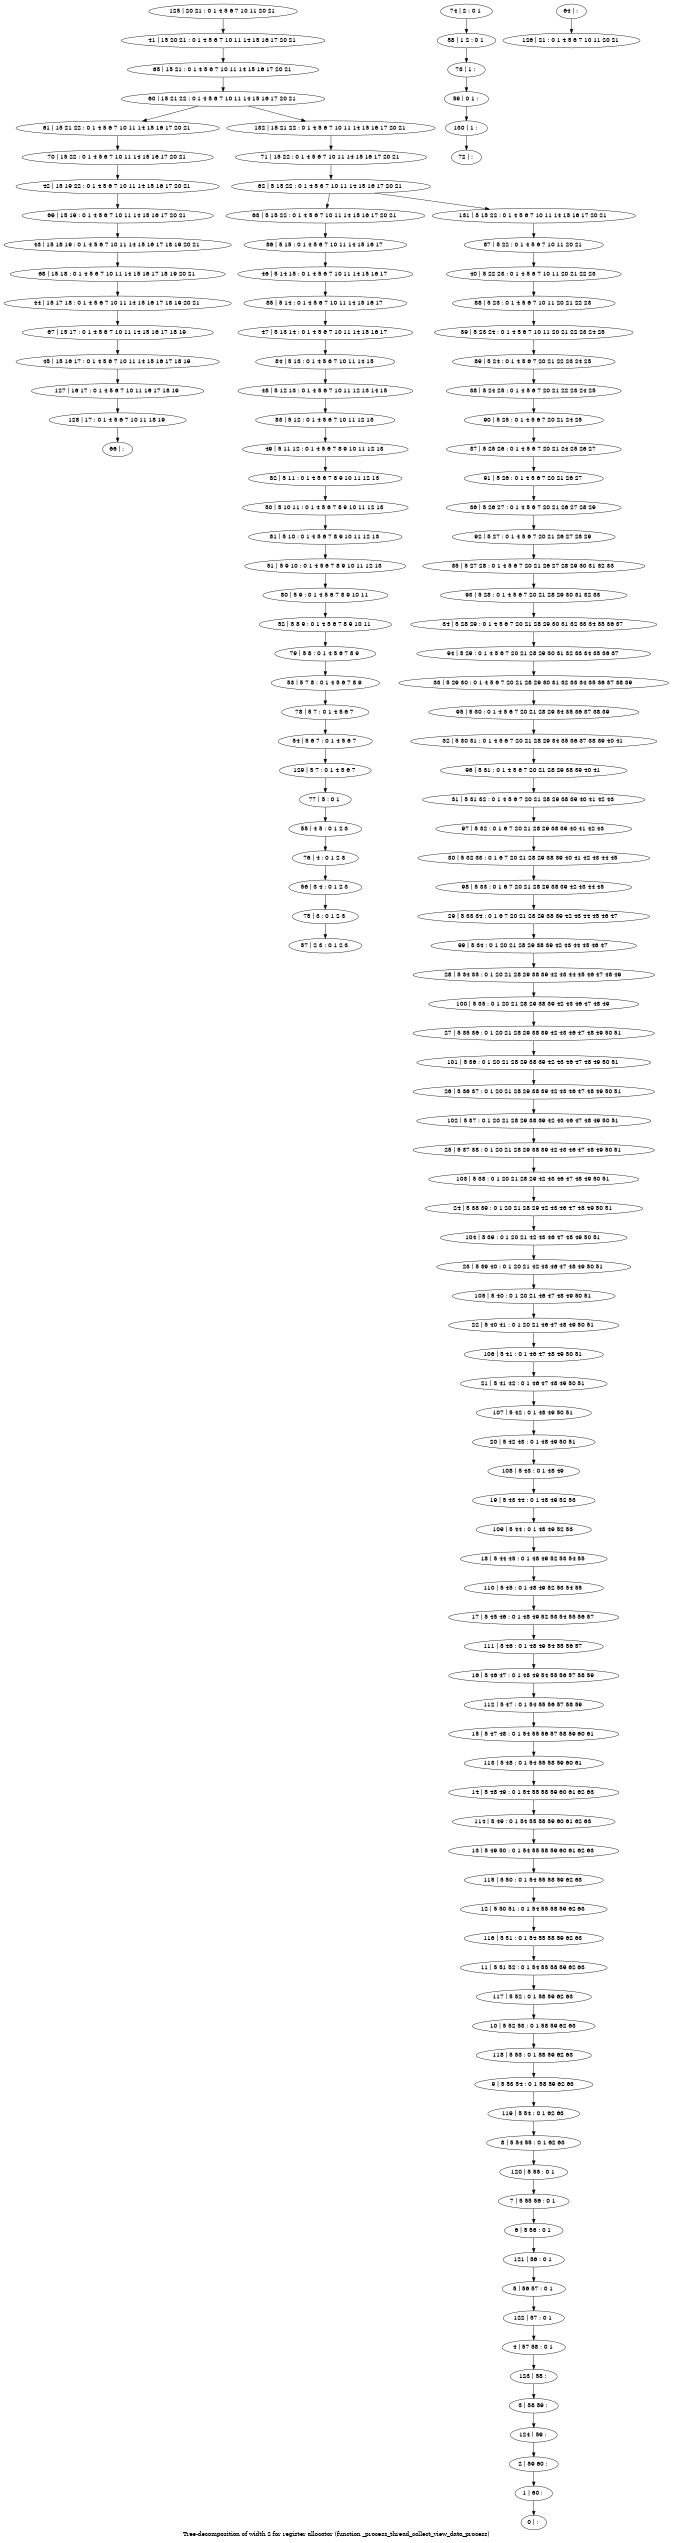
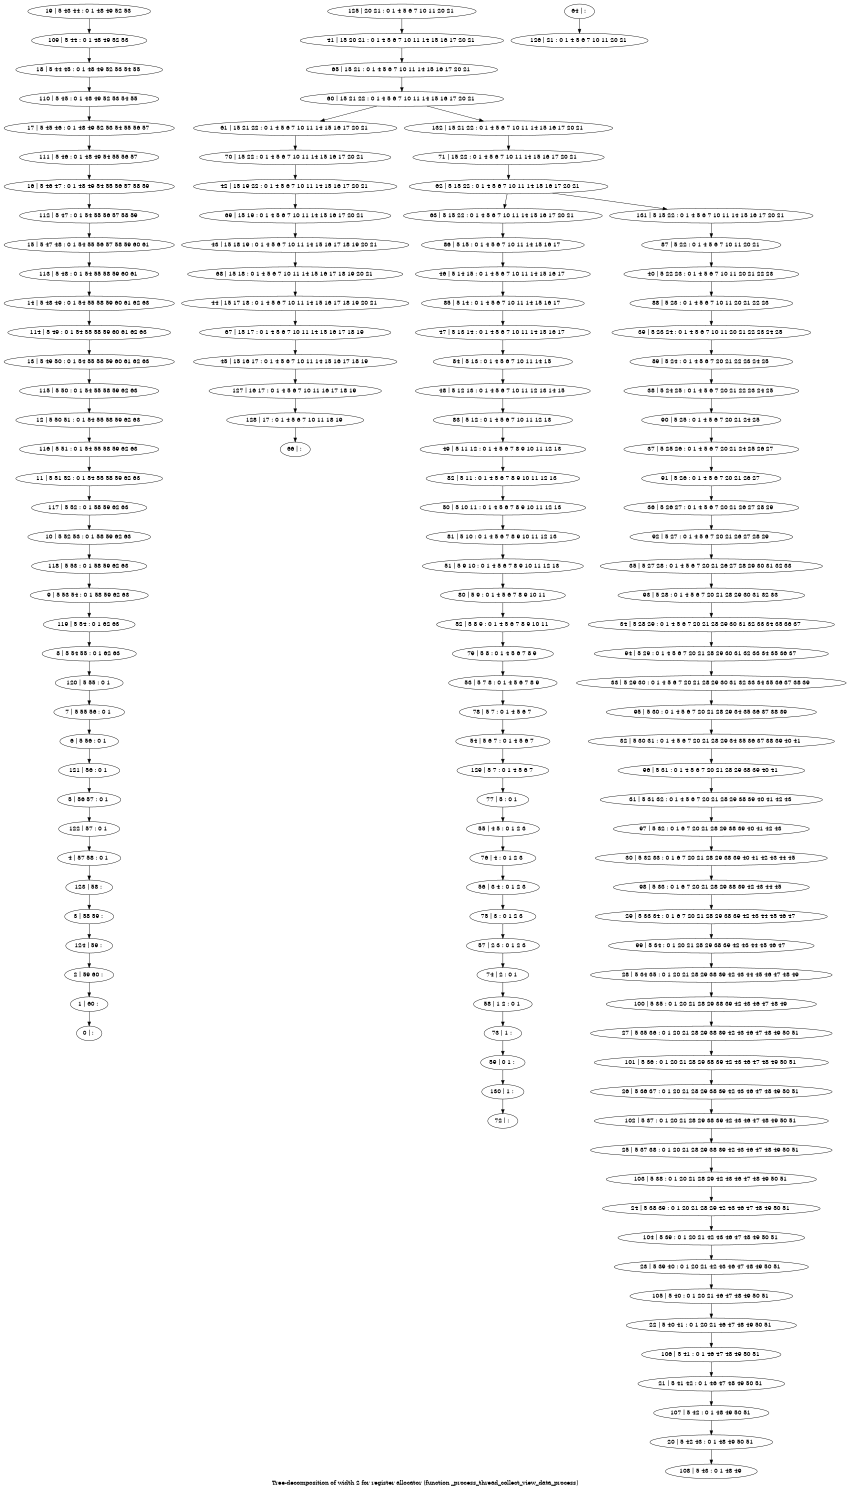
  digraph {
    label="Tree-decomposition of width 2 for register allocator (function _process_thread_collect_view_data_process)"
    n1 [label="0 | : "]
    n2 [label="1 | 60 : "]
    n3 [label="2 | 59 60 : "]
    n4 [label="3 | 58 59 : "]
    n5 [label="124 | 59 : "]
    n6 [label="4 | 57 58 : 0 1 "]
    n7 [label="123 | 58 : "]
    n8 [label="5 | 56 57 : 0 1 "]
    n9 [label="122 | 57 : 0 1 "]
    n10 [label="6 | 5 56 : 0 1 "]
    n11 [label="121 | 56 : 0 1 "]
    n12 [label="7 | 5 55 56 : 0 1 "]
    n13 [label="8 | 5 54 55 : 0 1 62 63 "]
    n14 [label="120 | 5 55 : 0 1 "]
    n15 [label="9 | 5 53 54 : 0 1 58 59 62 63 "]
    n16 [label="119 | 5 54 : 0 1 62 63 "]
    n17 [label="10 | 5 52 53 : 0 1 58 59 62 63 "]
    n18 [label="118 | 5 53 : 0 1 58 59 62 63 "]
    n19 [label="11 | 5 51 52 : 0 1 54 55 58 59 62 63 "]
    n20 [label="117 | 5 52 : 0 1 58 59 62 63 "]
    n21 [label="12 | 5 50 51 : 0 1 54 55 58 59 62 63 "]
    n22 [label="116 | 5 51 : 0 1 54 55 58 59 62 63 "]
    n23 [label="13 | 5 49 50 : 0 1 54 55 58 59 60 61 62 63 "]
    n24 [label="115 | 5 50 : 0 1 54 55 58 59 62 63 "]
    n25 [label="14 | 5 48 49 : 0 1 54 55 58 59 60 61 62 63 "]
    n26 [label="114 | 5 49 : 0 1 54 55 58 59 60 61 62 63 "]
    n27 [label="15 | 5 47 48 : 0 1 54 55 56 57 58 59 60 61 "]
    n28 [label="113 | 5 48 : 0 1 54 55 58 59 60 61 "]
    n29 [label="16 | 5 46 47 : 0 1 48 49 54 55 56 57 58 59 "]
    n30 [label="112 | 5 47 : 0 1 54 55 56 57 58 59 "]
    n31 [label="17 | 5 45 46 : 0 1 48 49 52 53 54 55 56 57 "]
    n32 [label="111 | 5 46 : 0 1 48 49 54 55 56 57 "]
    n33 [label="18 | 5 44 45 : 0 1 48 49 52 53 54 55 "]
    n34 [label="110 | 5 45 : 0 1 48 49 52 53 54 55 "]
    n35 [label="19 | 5 43 44 : 0 1 48 49 52 53 "]
    n36 [label="109 | 5 44 : 0 1 48 49 52 53 "]
    n37 [label="20 | 5 42 43 : 0 1 48 49 50 51 "]
    n38 [label="108 | 5 43 : 0 1 48 49 "]
    n39 [label="21 | 5 41 42 : 0 1 46 47 48 49 50 51 "]
    n40 [label="107 | 5 42 : 0 1 48 49 50 51 "]
    n41 [label="22 | 5 40 41 : 0 1 20 21 46 47 48 49 50 51 "]
    n42 [label="106 | 5 41 : 0 1 46 47 48 49 50 51 "]
    n43 [label="23 | 5 39 40 : 0 1 20 21 42 43 46 47 48 49 50 51 "]
    n44 [label="105 | 5 40 : 0 1 20 21 46 47 48 49 50 51 "]
    n45 [label="24 | 5 38 39 : 0 1 20 21 28 29 42 43 46 47 48 49 50 51 "]
    n46 [label="104 | 5 39 : 0 1 20 21 42 43 46 47 48 49 50 51 "]
    n47 [label="25 | 5 37 38 : 0 1 20 21 28 29 38 39 42 43 46 47 48 49 50 51 "]
    n48 [label="103 | 5 38 : 0 1 20 21 28 29 42 43 46 47 48 49 50 51 "]
    n49 [label="26 | 5 36 37 : 0 1 20 21 28 29 38 39 42 43 46 47 48 49 50 51 "]
    n50 [label="102 | 5 37 : 0 1 20 21 28 29 38 39 42 43 46 47 48 49 50 51 "]
    n51 [label="27 | 5 35 36 : 0 1 20 21 28 29 38 39 42 43 46 47 48 49 50 51 "]
    n52 [label="101 | 5 36 : 0 1 20 21 28 29 38 39 42 43 46 47 48 49 50 51 "]
    n53 [label="28 | 5 34 35 : 0 1 20 21 28 29 38 39 42 43 44 45 46 47 48 49 "]
    n54 [label="100 | 5 35 : 0 1 20 21 28 29 38 39 42 43 46 47 48 49 "]
    n55 [label="29 | 5 33 34 : 0 1 6 7 20 21 28 29 38 39 42 43 44 45 46 47 "]
    n56 [label="99 | 5 34 : 0 1 20 21 28 29 38 39 42 43 44 45 46 47 "]
    n57 [label="30 | 5 32 33 : 0 1 6 7 20 21 28 29 38 39 40 41 42 43 44 45 "]
    n58 [label="98 | 5 33 : 0 1 6 7 20 21 28 29 38 39 42 43 44 45 "]
    n59 [label="31 | 5 31 32 : 0 1 4 5 6 7 20 21 28 29 38 39 40 41 42 43 "]
    n60 [label="97 | 5 32 : 0 1 6 7 20 21 28 29 38 39 40 41 42 43 "]
    n61 [label="32 | 5 30 31 : 0 1 4 5 6 7 20 21 28 29 34 35 36 37 38 39 40 41 "]
    n62 [label="96 | 5 31 : 0 1 4 5 6 7 20 21 28 29 38 39 40 41 "]
    n63 [label="33 | 5 29 30 : 0 1 4 5 6 7 20 21 28 29 30 31 32 33 34 35 36 37 38 39 "]
    n64 [label="95 | 5 30 : 0 1 4 5 6 7 20 21 28 29 34 35 36 37 38 39 "]
    n65 [label="34 | 5 28 29 : 0 1 4 5 6 7 20 21 28 29 30 31 32 33 34 35 36 37 "]
    n66 [label="94 | 5 29 : 0 1 4 5 6 7 20 21 28 29 30 31 32 33 34 35 36 37 "]
    n67 [label="35 | 5 27 28 : 0 1 4 5 6 7 20 21 26 27 28 29 30 31 32 33 "]
    n68 [label="93 | 5 28 : 0 1 4 5 6 7 20 21 28 29 30 31 32 33 "]
    n69 [label="36 | 5 26 27 : 0 1 4 5 6 7 20 21 26 27 28 29 "]
    n70 [label="92 | 5 27 : 0 1 4 5 6 7 20 21 26 27 28 29 "]
    n71 [label="37 | 5 25 26 : 0 1 4 5 6 7 20 21 24 25 26 27 "]
    n72 [label="91 | 5 26 : 0 1 4 5 6 7 20 21 26 27 "]
    n73 [label="38 | 5 24 25 : 0 1 4 5 6 7 20 21 22 23 24 25 "]
    n74 [label="90 | 5 25 : 0 1 4 5 6 7 20 21 24 25 "]
    n75 [label="39 | 5 23 24 : 0 1 4 5 6 7 10 11 20 21 22 23 24 25 "]
    n76 [label="89 | 5 24 : 0 1 4 5 6 7 20 21 22 23 24 25 "]
    n77 [label="40 | 5 22 23 : 0 1 4 5 6 7 10 11 20 21 22 23 "]
    n78 [label="88 | 5 23 : 0 1 4 5 6 7 10 11 20 21 22 23 "]
    n79 [label="41 | 15 20 21 : 0 1 4 5 6 7 10 11 14 15 16 17 20 21 "]
    n80 [label="65 | 15 21 : 0 1 4 5 6 7 10 11 14 15 16 17 20 21 "]
    n81 [label="60 | 15 21 22 : 0 1 4 5 6 7 10 11 14 15 16 17 20 21 "]
    n82 [label="42 | 15 19 22 : 0 1 4 5 6 7 10 11 14 15 16 17 20 21 "]
    n83 [label="69 | 15 19 : 0 1 4 5 6 7 10 11 14 15 16 17 20 21 "]
    n84 [label="43 | 15 18 19 : 0 1 4 5 6 7 10 11 14 15 16 17 18 19 20 21 "]
    n85 [label="68 | 15 18 : 0 1 4 5 6 7 10 11 14 15 16 17 18 19 20 21 "]
    n86 [label="44 | 15 17 18 : 0 1 4 5 6 7 10 11 14 15 16 17 18 19 20 21 "]
    n87 [label="67 | 15 17 : 0 1 4 5 6 7 10 11 14 15 16 17 18 19 "]
    n88 [label="45 | 15 16 17 : 0 1 4 5 6 7 10 11 14 15 16 17 18 19 "]
    n89 [label="127 | 16 17 : 0 1 4 5 6 7 10 11 16 17 18 19 "]
    n90 [label="128 | 17 : 0 1 4 5 6 7 10 11 18 19 "]
    n91 [label="46 | 5 14 15 : 0 1 4 5 6 7 10 11 14 15 16 17 "]
    n92 [label="85 | 5 14 : 0 1 4 5 6 7 10 11 14 15 16 17 "]
    n93 [label="47 | 5 13 14 : 0 1 4 5 6 7 10 11 14 15 16 17 "]
    n94 [label="84 | 5 13 : 0 1 4 5 6 7 10 11 14 15 "]
    n95 [label="48 | 5 12 13 : 0 1 4 5 6 7 10 11 12 13 14 15 "]
    n96 [label="83 | 5 12 : 0 1 4 5 6 7 10 11 12 13 "]
    n97 [label="49 | 5 11 12 : 0 1 4 5 6 7 8 9 10 11 12 13 "]
    n98 [label="82 | 5 11 : 0 1 4 5 6 7 8 9 10 11 12 13 "]
    n99 [label="50 | 5 10 11 : 0 1 4 5 6 7 8 9 10 11 12 13 "]
    n100 [label="81 | 5 10 : 0 1 4 5 6 7 8 9 10 11 12 13 "]
    n101 [label="51 | 5 9 10 : 0 1 4 5 6 7 8 9 10 11 12 13 "]
    n102 [label="80 | 5 9 : 0 1 4 5 6 7 8 9 10 11 "]
    n103 [label="52 | 5 8 9 : 0 1 4 5 6 7 8 9 10 11 "]
    n104 [label="79 | 5 8 : 0 1 4 5 6 7 8 9 "]
    n105 [label="53 | 5 7 8 : 0 1 4 5 6 7 8 9 "]
    n106 [label="78 | 5 7 : 0 1 4 5 6 7 "]
    n107 [label="54 | 5 6 7 : 0 1 4 5 6 7 "]
    n108 [label="129 | 5 7 : 0 1 4 5 6 7 "]
    n109 [label="77 | 5 : 0 1 "]
    n110 [label="55 | 4 5 : 0 1 2 3 "]
    n111 [label="76 | 4 : 0 1 2 3 "]
    n112 [label="56 | 3 4 : 0 1 2 3 "]
    n113 [label="75 | 3 : 0 1 2 3 "]
    n114 [label="57 | 2 3 : 0 1 2 3 "]
    n115 [label="74 | 2 : 0 1 "]
    n116 [label="58 | 1 2 : 0 1 "]
    n117 [label="73 | 1 : "]
    n118 [label="59 | 0 1 : "]
    n119 [label="130 | 1 : "]
    n120 [label="72 | : "]
    n121 [label="61 | 15 21 22 : 0 1 4 5 6 7 10 11 14 15 16 17 20 21 "]
    n122 [label="132 | 15 21 22 : 0 1 4 5 6 7 10 11 14 15 16 17 20 21 "]
    n123 [label="70 | 15 22 : 0 1 4 5 6 7 10 11 14 15 16 17 20 21 "]
    n124 [label="71 | 15 22 : 0 1 4 5 6 7 10 11 14 15 16 17 20 21 "]
    n125 [label="62 | 5 15 22 : 0 1 4 5 6 7 10 11 14 15 16 17 20 21 "]
    n126 [label="63 | 5 15 22 : 0 1 4 5 6 7 10 11 14 15 16 17 20 21 "]
    n127 [label="131 | 5 15 22 : 0 1 4 5 6 7 10 11 14 15 16 17 20 21 "]
    n128 [label="86 | 5 15 : 0 1 4 5 6 7 10 11 14 15 16 17 "]
    n129 [label="87 | 5 22 : 0 1 4 5 6 7 10 11 20 21 "]
    n130 [label="64 | : "]
    n131 [label="126 | 21 : 0 1 4 5 6 7 10 11 20 21 "]
    n132 [label="66 | : "]
    n133 [label="125 | 20 21 : 0 1 4 5 6 7 10 11 20 21 "]
    n2 -> n1
    n3 -> n2
    n4 -> n5
    n5 -> n3
    n6 -> n7
    n7 -> n4
    n8 -> n9
    n9 -> n6
    n10 -> n11
    n11 -> n8
    n12 -> n10
    n13 -> n14
    n14 -> n12
    n15 -> n16
    n16 -> n13
    n17 -> n18
    n18 -> n15
    n19 -> n20
    n20 -> n17
    n21 -> n22
    n22 -> n19
    n23 -> n24
    n24 -> n21
    n25 -> n26
    n26 -> n23
    n27 -> n28
    n28 -> n25
    n29 -> n30
    n30 -> n27
    n31 -> n32
    n32 -> n29
    n33 -> n34
    n34 -> n31
    n35 -> n36
    n36 -> n33
    n37 -> n38
-   n38 -> n35
    n39 -> n40
    n40 -> n37
    n41 -> n42
    n42 -> n39
    n43 -> n44
    n44 -> n41
    n45 -> n46
    n46 -> n43
    n47 -> n48
    n48 -> n45
    n49 -> n50
    n50 -> n47
    n51 -> n52
    n52 -> n49
    n53 -> n54
    n54 -> n51
    n55 -> n56
    n56 -> n53
    n57 -> n58
    n58 -> n55
    n59 -> n60
    n60 -> n57
    n61 -> n62
    n62 -> n59
    n63 -> n64
    n64 -> n61
    n65 -> n66
    n66 -> n63
    n67 -> n68
    n68 -> n65
    n69 -> n70
    n70 -> n67
    n71 -> n72
    n72 -> n69
    n73 -> n74
    n74 -> n71
    n75 -> n76
    n76 -> n73
    n77 -> n78
    n78 -> n75
    n79 -> n80
    n80 -> n81
    n81 -> n121
    n81 -> n122
    n82 -> n83
    n83 -> n84
    n84 -> n85
    n85 -> n86
    n86 -> n87
    n87 -> n88
    n88 -> n89
    n89 -> n90
    n90 -> n132
    n91 -> n92
    n92 -> n93
    n93 -> n94
    n94 -> n95
    n95 -> n96
    n96 -> n97
    n97 -> n98
    n98 -> n99
    n99 -> n100
    n100 -> n101
    n101 -> n102
    n102 -> n103
    n103 -> n104
    n104 -> n105
    n105 -> n106
    n106 -> n107
    n107 -> n108
    n108 -> n109
    n109 -> n110
    n110 -> n111
    n111 -> n112
    n112 -> n113
    n113 -> n114
+   n114 -> n115
    n115 -> n116
    n116 -> n117
    n117 -> n118
    n118 -> n119
    n119 -> n120
    n121 -> n123
    n122 -> n124
    n123 -> n82
    n124 -> n125
    n125 -> n126
    n125 -> n127
    n126 -> n128
    n127 -> n129
    n128 -> n91
    n129 -> n77
    n130 -> n131
    n133 -> n79
  }
